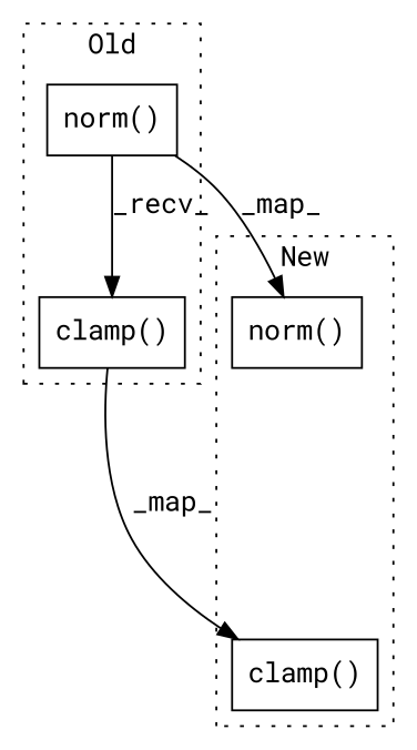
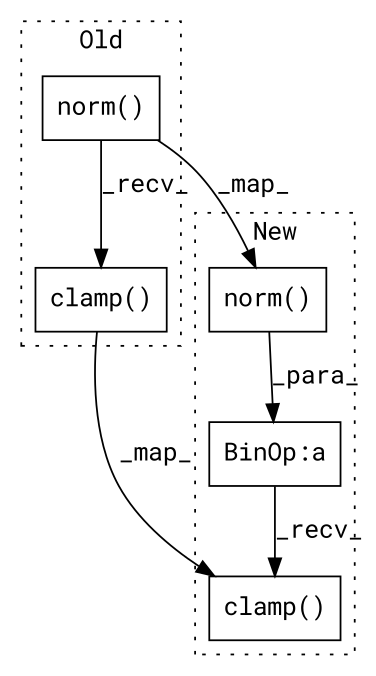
  digraph {
    fontname="Roboto Mono"
    node [a=75 l="11,27" shape=box fontname="Roboto Mono"]
    edge [fontname="Roboto Mono"]
    n1 [label="norm()" s="844,856"]
    n2 [l=61 label="clamp()" s=844]
    n3 [label="norm()" s="880,892"]
+   n4 [a=82 l=3 label="BinOp:a" s=919]
    n5 [l=26 label="clamp()" s=952]
    subgraph cluster_1 {
      label=Old
      style=dotted
      n1
      n2
    }
    subgraph cluster_2 {
      label=New
      style=dotted
      n3
+     n4
      n5
    }
    n1 -> n2 [label=_recv_]
    n1 -> n3 [label=_map_]
    n2 -> n5 [label=_map_]
+   n3 -> n4 [label=_para_]
+   n4 -> n5 [label=_recv_]
  }
